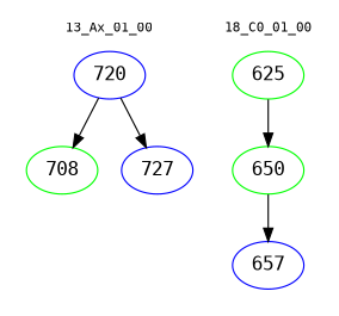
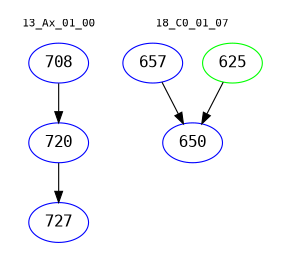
  digraph {
    fontname="DejaVu Sans Mono"
    node [color=blue fontname="DejaVu Sans Mono"]
    edge [color=black fontname="DejaVu Sans Mono"]
    n1 [label=720]
-   n2 [color=green label=708]
+   n2 [label=708]
    n3 [label=727]
-   n4 [color=green label=650]
+   n4 [label=650]
    n5 [color=green label=625]
    n6 [label=657]
    subgraph cluster_1 {
      color=white
      fontsize=10
      label="13_Ax_01_00"
      n1
      n2
      n3
    }
    subgraph cluster_2 {
      color=white
      fontsize=10
-     label="18_C0_01_00"
+     label="18_C0_01_07"
      n4
      n5
      n6
    }
-   n1 -> n2
+   n2 -> n1
    n1 -> n3
-   n4 -> n6
+   n6 -> n4
    n5 -> n4
  }
